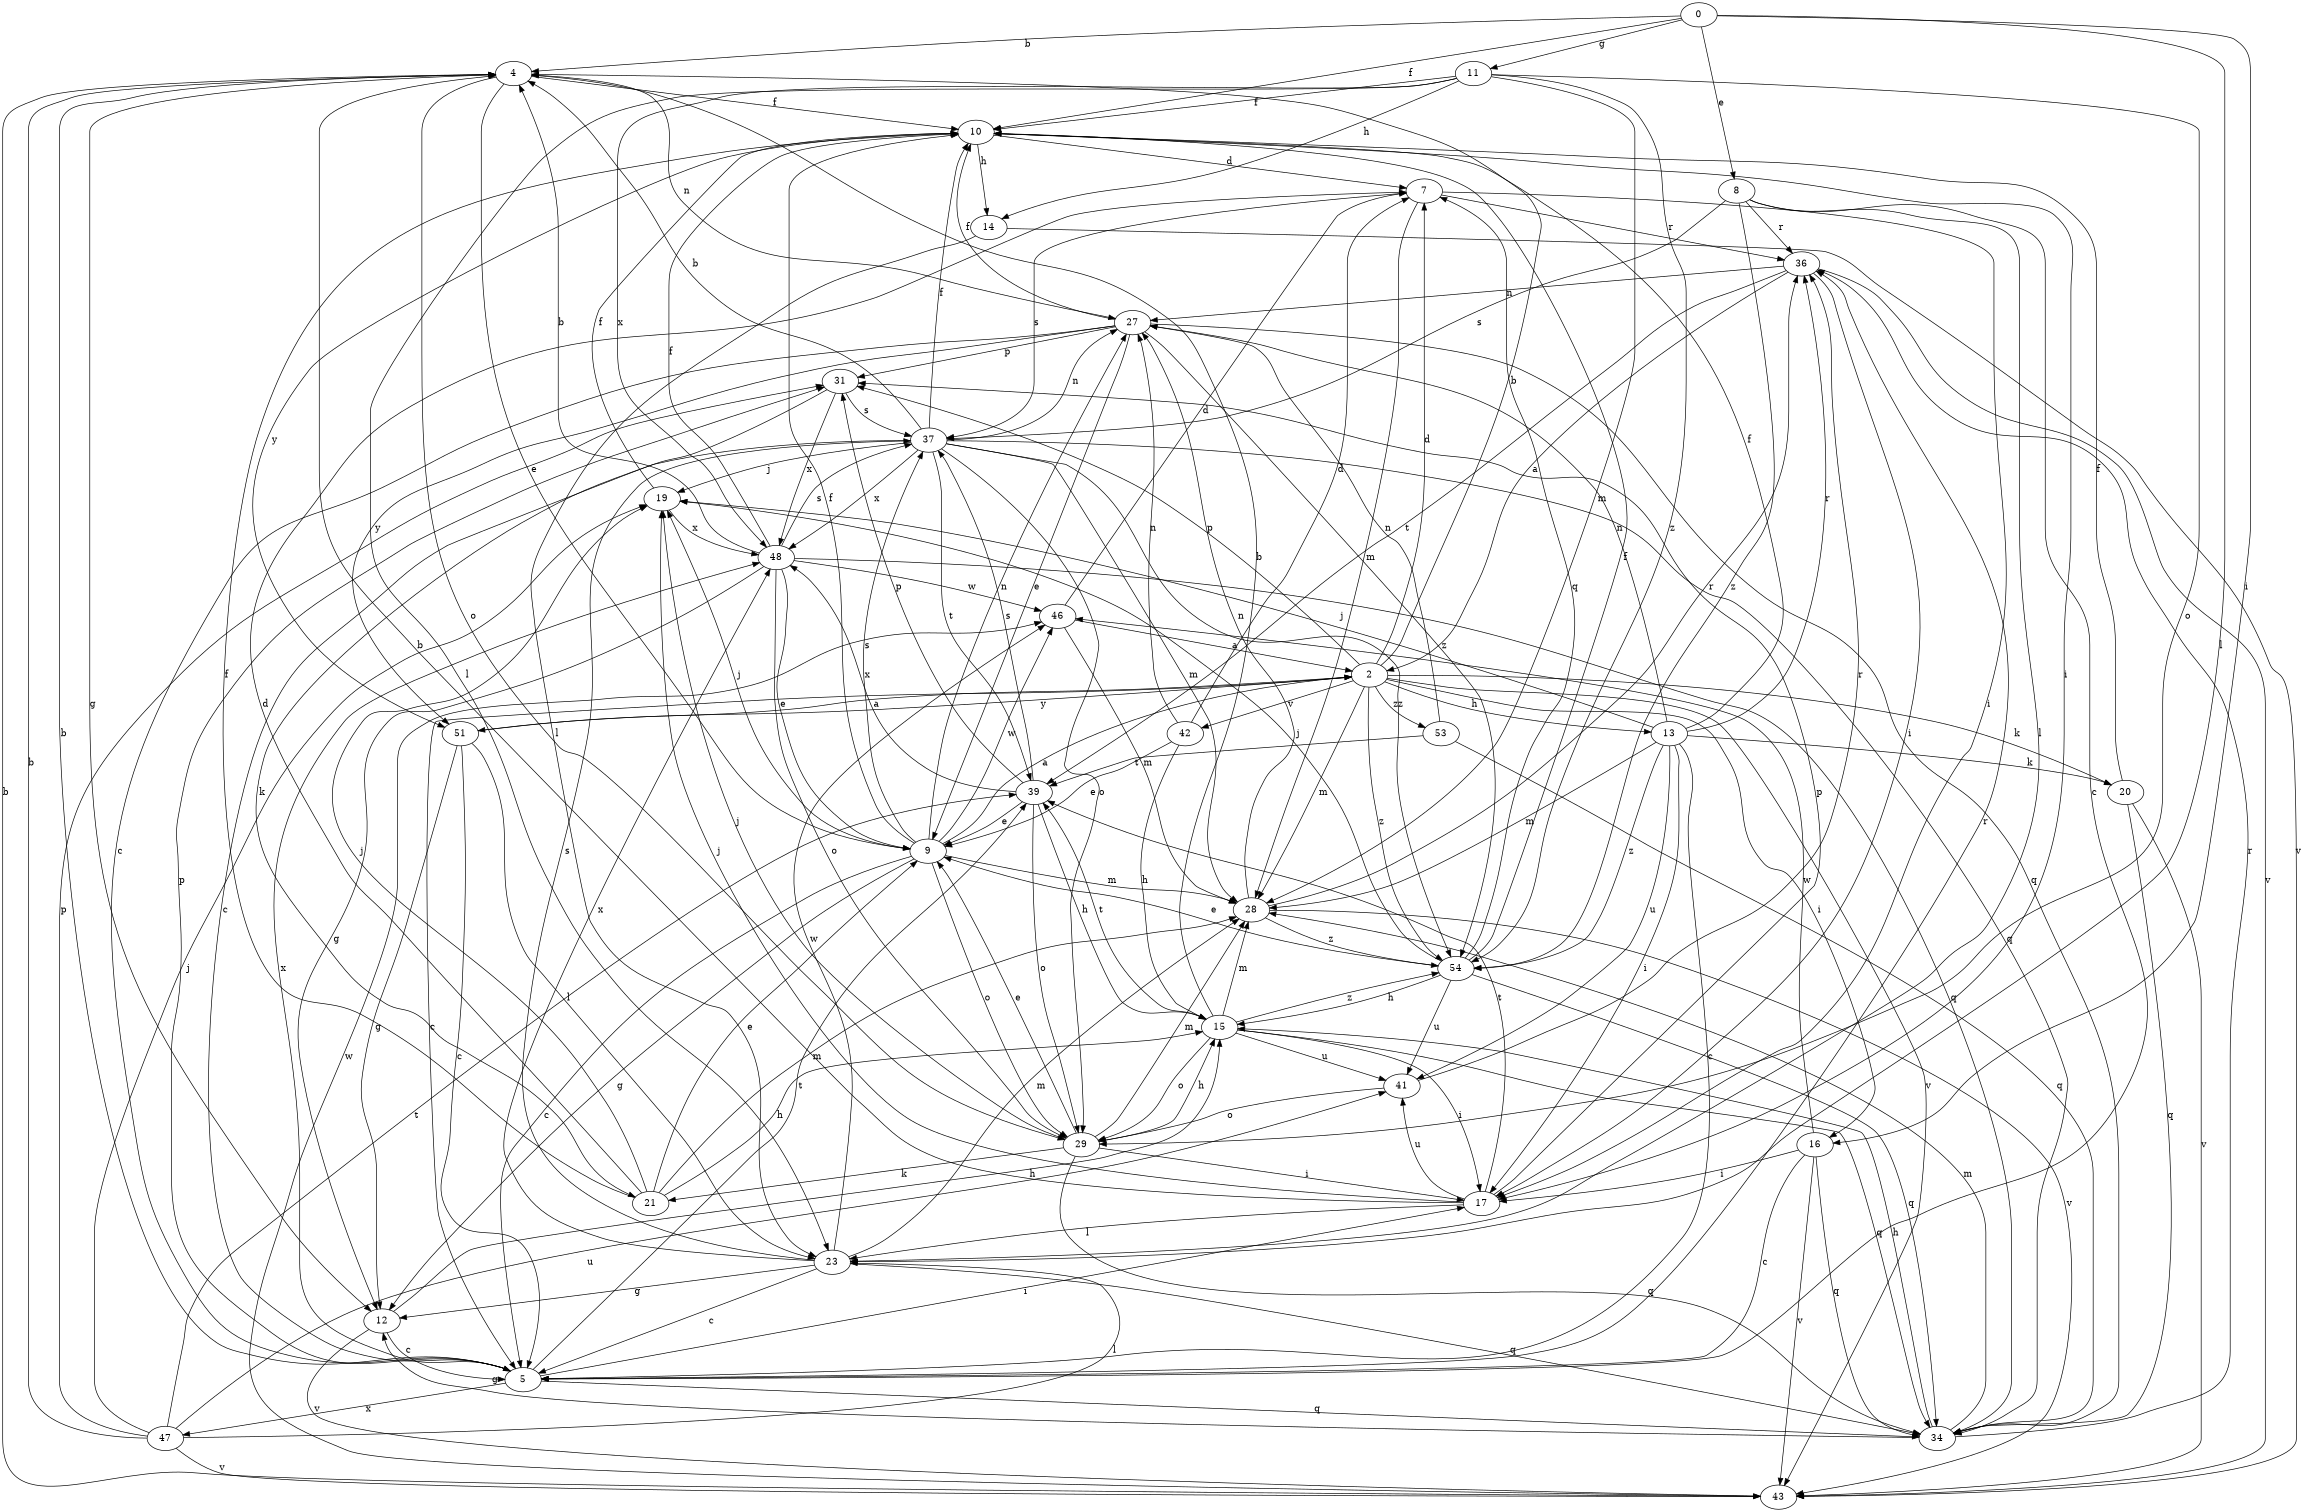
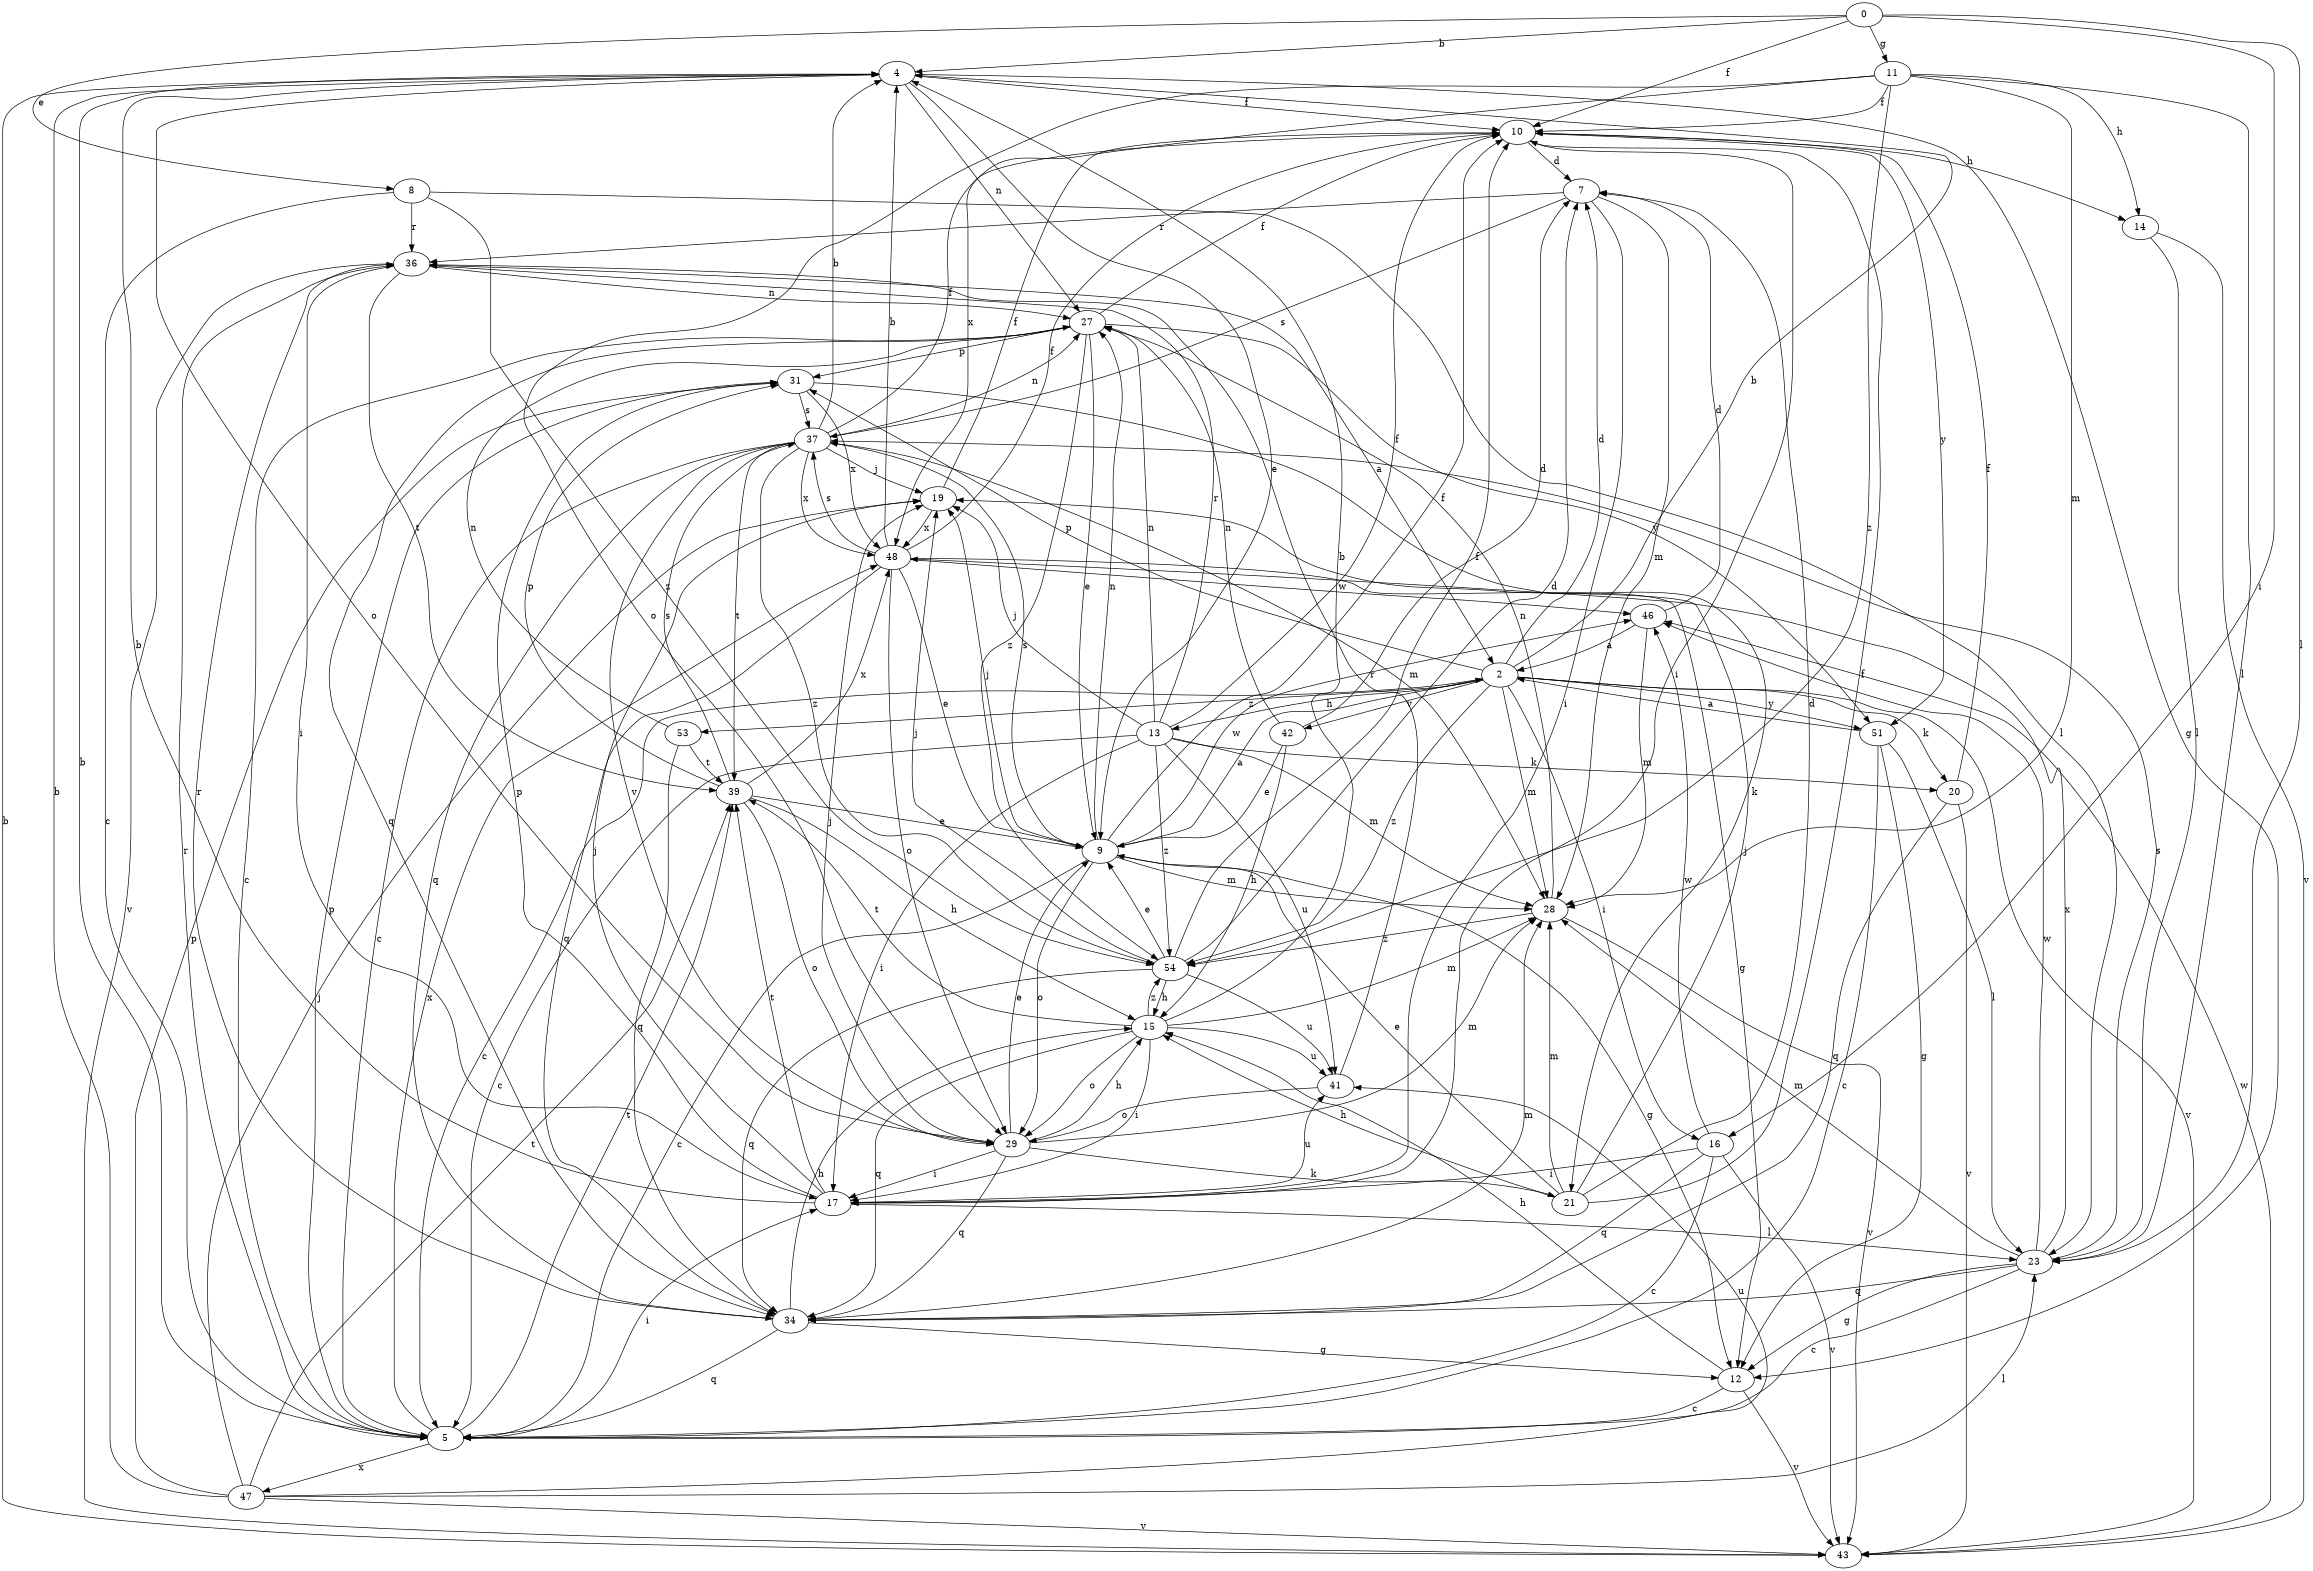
  strict digraph {
    0
    4
    8
    10
    11
    16
    23
    9
    12
    27
    29
    5
    54
    36
    37
    7
    51
    17
    14
    n20 [label=28]
    48
    43
    34
    46
    2
    13
    20
    31
    42
    53
    39
    47
    19
    41
    21
    15
    0 -> 4 [label=b]
    0 -> 8 [label=e]
    0 -> 10 [label=f]
    0 -> 11 [label=g]
    0 -> 16 [label=i]
    0 -> 23 [label=l]
    4 -> 10 [label=f]
    4 -> 9 [label=e]
    4 -> 12 [label=g]
    4 -> 27 [label=n]
    4 -> 29 [label=o]
    8 -> 23 [label=l]
    8 -> 5 [label=c]
    8 -> 54 [label=z]
    8 -> 36 [label=r]
-   8 -> 37 [label=s]
    10 -> 7 [label=d]
    10 -> 51 [label=y]
    10 -> 17 [label=i]
    10 -> 14 [label=h]
    11 -> 10 [label=f]
    11 -> 23 [label=l]
    11 -> 29 [label=o]
    11 -> 54 [label=z]
    11 -> 14 [label=h]
    11 -> n20 [label=m]
    11 -> 48 [label=x]
    16 -> 5 [label=c]
    16 -> 17 [label=i]
    16 -> 43 [label=v]
    16 -> 34 [label=q]
    16 -> 46 [label=w]
    23 -> 12 [label=g]
    23 -> 5 [label=c]
    23 -> 37 [label=s]
    23 -> n20 [label=m]
    23 -> 48 [label=x]
    23 -> 34 [label=q]
    23 -> 46 [label=w]
    9 -> 10 [label=f]
    9 -> 12 [label=g]
    9 -> 27 [label=n]
    9 -> 29 [label=o]
    9 -> 5 [label=c]
    9 -> 37 [label=s]
    9 -> n20 [label=m]
    9 -> 46 [label=w]
    9 -> 2 [label=a]
    9 -> 19 [label=j]
    12 -> 5 [label=c]
    12 -> 43 [label=v]
    12 -> 15 [label=h]
    27 -> 10 [label=f]
    27 -> 9 [label=e]
    27 -> 5 [label=c]
    27 -> 54 [label=z]
    27 -> 51 [label=y]
    27 -> 34 [label=q]
    27 -> 31 [label=p]
    29 -> 9 [label=e]
    29 -> 17 [label=i]
    29 -> n20 [label=m]
    29 -> 34 [label=q]
    29 -> 19 [label=j]
    29 -> 21 [label=k]
    29 -> 15 [label=h]
    5 -> 4 [label=b]
    5 -> 36 [label=r]
    5 -> 17 [label=i]
    5 -> 48 [label=x]
-   5 -> 34 [label=q]
+   34 -> 5 [label=q]
    5 -> 31 [label=p]
    5 -> 39 [label=t]
    5 -> 47 [label=x]
    54 -> 10 [label=f]
    54 -> 9 [label=e]
-   54 -> 7 [label=q]
+   54 -> 7 [label=d]
    54 -> 34 [label=q]
    54 -> 19 [label=j]
    54 -> 41 [label=u]
    54 -> 15 [label=h]
    36 -> 27 [label=n]
    36 -> 17 [label=i]
    36 -> 43 [label=v]
    36 -> 2 [label=a]
    36 -> 39 [label=t]
    37 -> 4 [label=b]
    37 -> 10 [label=f]
    37 -> 27 [label=n]
-   37 -> 29 [label=o]
+   37 -> 29 [label=v]
    37 -> 5 [label=c]
    37 -> 54 [label=z]
    37 -> n20 [label=m]
    37 -> 48 [label=x]
    37 -> 34 [label=q]
    37 -> 39 [label=t]
    37 -> 19 [label=j]
    7 -> 36 [label=r]
    7 -> 37 [label=s]
    7 -> 17 [label=i]
    7 -> n20 [label=m]
    51 -> 23 [label=l]
    51 -> 12 [label=g]
    51 -> 5 [label=c]
    51 -> 2 [label=a]
    17 -> 4 [label=b]
    17 -> 23 [label=l]
    17 -> 31 [label=p]
    17 -> 39 [label=t]
    17 -> 19 [label=j]
    17 -> 41 [label=u]
    14 -> 23 [label=l]
    14 -> 43 [label=v]
    n20 -> 27 [label=n]
    n20 -> 54 [label=z]
-   n20 -> 36 [label=r]
    n20 -> 43 [label=v]
    48 -> 4 [label=b]
    48 -> 10 [label=f]
    48 -> 9 [label=e]
    48 -> 12 [label=g]
    48 -> 29 [label=o]
    48 -> 37 [label=s]
    48 -> 34 [label=q]
    48 -> 46 [label=w]
    43 -> 4 [label=b]
    43 -> 46 [label=w]
    34 -> 12 [label=g]
    34 -> 36 [label=r]
    34 -> n20 [label=m]
    34 -> 15 [label=h]
    46 -> 7 [label=d]
    46 -> n20 [label=m]
    46 -> 2 [label=a]
    2 -> 4 [label=b]
    2 -> 16 [label=i]
    2 -> 5 [label=c]
    2 -> 54 [label=z]
    2 -> 7 [label=d]
    2 -> 51 [label=y]
    2 -> n20 [label=m]
    2 -> 43 [label=v]
    2 -> 13 [label=h]
    2 -> 20 [label=k]
    2 -> 31 [label=p]
    2 -> 42 [label=v]
    2 -> 53 [label=z]
    13 -> 10 [label=f]
    13 -> 27 [label=n]
    13 -> 5 [label=c]
    13 -> 54 [label=z]
    13 -> 36 [label=r]
    13 -> 17 [label=i]
    13 -> n20 [label=m]
    13 -> 20 [label=k]
    13 -> 19 [label=j]
    13 -> 41 [label=u]
    20 -> 10 [label=f]
    20 -> 43 [label=v]
    20 -> 34 [label=q]
    31 -> 37 [label=s]
    31 -> 48 [label=x]
    31 -> 21 [label=k]
    42 -> 9 [label=e]
    42 -> 27 [label=n]
    42 -> 7 [label=d]
    42 -> 15 [label=h]
    53 -> 27 [label=n]
    53 -> 34 [label=q]
    53 -> 39 [label=t]
    39 -> 9 [label=e]
    39 -> 29 [label=o]
    39 -> 37 [label=s]
    39 -> 48 [label=x]
    39 -> 31 [label=p]
    39 -> 15 [label=h]
    47 -> 4 [label=b]
    47 -> 23 [label=l]
    47 -> 43 [label=v]
    47 -> 31 [label=p]
    47 -> 39 [label=t]
    47 -> 19 [label=j]
    47 -> 41 [label=u]
    19 -> 10 [label=f]
    19 -> 48 [label=x]
    41 -> 29 [label=o]
    41 -> 36 [label=r]
    21 -> 10 [label=f]
    21 -> 9 [label=e]
    21 -> 7 [label=d]
    21 -> n20 [label=m]
    21 -> 19 [label=j]
    21 -> 15 [label=h]
    15 -> 4 [label=b]
    15 -> 29 [label=o]
    15 -> 54 [label=z]
    15 -> 17 [label=i]
    15 -> n20 [label=m]
    15 -> 34 [label=q]
    15 -> 39 [label=t]
    15 -> 41 [label=u]
  }
